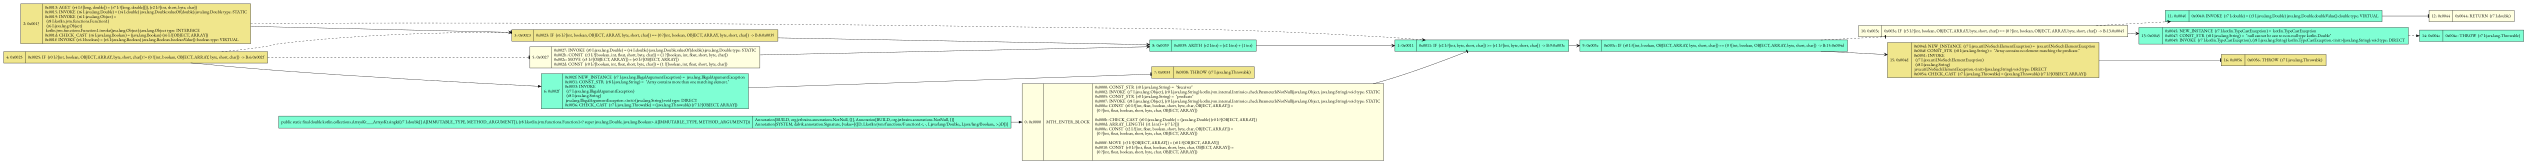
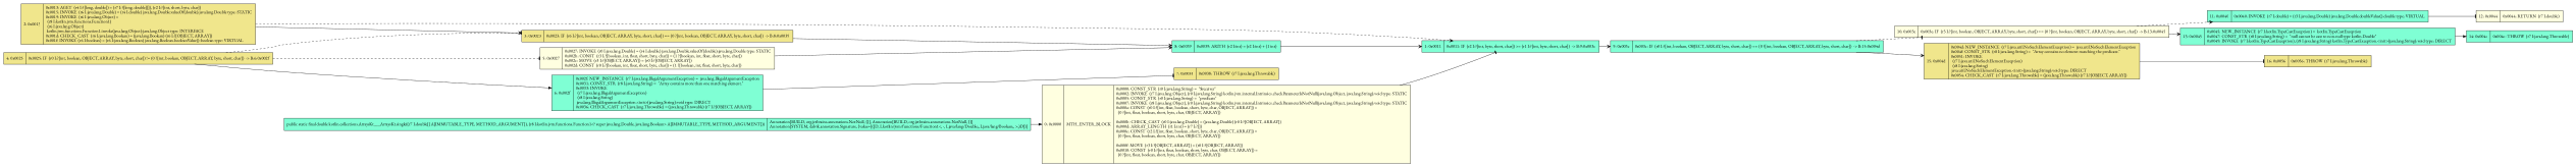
  digraph {
    fontname="EB Garamond"
    rankdir=LR
    node [fillcolor=aquamarine fontname="EB Garamond" shape=record style=filled]
    edge [arrowhead=vee fontname="EB Garamond"]
    n1 [fillcolor=lightyellow label="{0\:\ 0x0000|MTH_ENTER_BLOCK\l|0x0000: CONST_STR  (r0 I:java.lang.String) =  \"$receiver\" \l0x0002: INVOKE  (r7 I:java.lang.Object), (r0 I:java.lang.String) kotlin.jvm.internal.Intrinsics.checkParameterIsNotNull(java.lang.Object, java.lang.String):void type: STATIC \l0x0005: CONST_STR  (r0 I:java.lang.String) =  \"predicate\" \l0x0007: INVOKE  (r8 I:java.lang.Object), (r0 I:java.lang.String) kotlin.jvm.internal.Intrinsics.checkParameterIsNotNull(java.lang.Object, java.lang.String):void type: STATIC \l0x000a: CONST  (r0 I:?[int, float, boolean, short, byte, char, OBJECT, ARRAY]) = \l  (0 ?[int, float, boolean, short, byte, char, OBJECT, ARRAY])\l \l0x000b: CHECK_CAST  (r0 I:java.lang.Double) = (java.lang.Double) (r0 I:?[OBJECT, ARRAY]) \l0x000d: ARRAY_LENGTH  (r1 I:int) = (r7 I:?[]) \l0x000e: CONST  (r2 I:?[int, float, boolean, short, byte, char, OBJECT, ARRAY]) = \l  (0 ?[int, float, boolean, short, byte, char, OBJECT, ARRAY])\l \l0x000f: MOVE  (r3 I:?[OBJECT, ARRAY]) = (r0 I:?[OBJECT, ARRAY]) \l0x0010: CONST  (r0 I:?[int, float, boolean, short, byte, char, OBJECT, ARRAY]) = \l  (0 ?[int, float, boolean, short, byte, char, OBJECT, ARRAY])\l \l}"]
    n2 [label="{1\:\ 0x0011|0x0011: IF  (r2 I:?[int, byte, short, char]) \>= (r1 I:?[int, byte, short, char])  \-\> B:9:0x003c \l}"]
    n3 [label="{9\:\ 0x003c|0x003c: IF  (r0 I:?[int, boolean, OBJECT, ARRAY, byte, short, char]) == (0 ?[int, boolean, OBJECT, ARRAY, byte, short, char])  \-\> B:15:0x004d \l}"]
    n4 [fillcolor=khaki label="{2\:\ 0x0013|0x0013: AGET  (r4 I:?[long, double]) = (r7 I:?[long, double][]), (r2 I:?[int, short, byte, char]) \l0x0015: INVOKE  (r6 I:java.lang.Double) = (r4 I:double) java.lang.Double.valueOf(double):java.lang.Double type: STATIC \l0x0019: INVOKE  (r6 I:java.lang.Object) = \l  (r8 I:kotlin.jvm.functions.Function1)\l  (r6 I:java.lang.Object)\l kotlin.jvm.functions.Function1.invoke(java.lang.Object):java.lang.Object type: INTERFACE \l0x001d: CHECK_CAST  (r6 I:java.lang.Boolean) = (java.lang.Boolean) (r6 I:?[OBJECT, ARRAY]) \l0x001f: INVOKE  (r6 I:boolean) = (r6 I:java.lang.Boolean) java.lang.Boolean.booleanValue():boolean type: VIRTUAL \l}"]
    n5 [fillcolor=khaki label="{3\:\ 0x0023|0x0023: IF  (r6 I:?[int, boolean, OBJECT, ARRAY, byte, short, char]) == (0 ?[int, boolean, OBJECT, ARRAY, byte, short, char])  \-\> B:8:0x0039 \l}"]
    n6 [fillcolor=lightyellow label="{10\:\ 0x003e|0x003e: IF  (r3 I:?[int, boolean, OBJECT, ARRAY, byte, short, char]) == (0 ?[int, boolean, OBJECT, ARRAY, byte, short, char])  \-\> B:13:0x0045 \l}"]
    n7 [fillcolor=khaki label="{15\:\ 0x004d|0x004d: NEW_INSTANCE  (r7 I:java.util.NoSuchElementException) =  java.util.NoSuchElementException \l0x004f: CONST_STR  (r8 I:java.lang.String) =  \"Array contains no element matching the predicate.\" \l0x0051: INVOKE  \l  (r7 I:java.util.NoSuchElementException)\l  (r8 I:java.lang.String)\l java.util.NoSuchElementException.\<init\>(java.lang.String):void type: DIRECT \l0x0054: CHECK_CAST  (r7 I:java.lang.Throwable) = (java.lang.Throwable) (r7 I:?[OBJECT, ARRAY]) \l}"]
    n8 [label="{8\:\ 0x0039|0x0039: ARITH  (r2 I:int) = (r2 I:int) + (1 int) \l}"]
    n9 [fillcolor=khaki label="{4\:\ 0x0025|0x0025: IF  (r0 I:?[int, boolean, OBJECT, ARRAY, byte, short, char]) != (0 ?[int, boolean, OBJECT, ARRAY, byte, short, char])  \-\> B:6:0x002f \l}"]
    n10 [fillcolor=lightyellow label="{5\:\ 0x0027|0x0027: INVOKE  (r0 I:java.lang.Double) = (r4 I:double) java.lang.Double.valueOf(double):java.lang.Double type: STATIC \l0x002b: CONST  (r3 I:?[boolean, int, float, short, byte, char]) = (1 ?[boolean, int, float, short, byte, char]) \l0x002c: MOVE  (r3 I:?[OBJECT, ARRAY]) = (r0 I:?[OBJECT, ARRAY]) \l0x002d: CONST  (r0 I:?[boolean, int, float, short, byte, char]) = (1 ?[boolean, int, float, short, byte, char]) \l}"]
    n11 [label="{6\:\ 0x002f|0x002f: NEW_INSTANCE  (r7 I:java.lang.IllegalArgumentException) =  java.lang.IllegalArgumentException \l0x0031: CONST_STR  (r8 I:java.lang.String) =  \"Array contains more than one matching element.\" \l0x0033: INVOKE  \l  (r7 I:java.lang.IllegalArgumentException)\l  (r8 I:java.lang.String)\l java.lang.IllegalArgumentException.\<init\>(java.lang.String):void type: DIRECT \l0x0036: CHECK_CAST  (r7 I:java.lang.Throwable) = (java.lang.Throwable) (r7 I:?[OBJECT, ARRAY]) \l}"]
    n12 [fillcolor=khaki label="{7\:\ 0x0038|0x0038: THROW  (r7 I:java.lang.Throwable) \l}"]
    n13 [label="{11\:\ 0x0040|0x0040: INVOKE  (r7 I:double) = (r3 I:java.lang.Double) java.lang.Double.doubleValue():double type: VIRTUAL \l}"]
    n14 [label="{13\:\ 0x0045|0x0045: NEW_INSTANCE  (r7 I:kotlin.TypeCastException) =  kotlin.TypeCastException \l0x0047: CONST_STR  (r8 I:java.lang.String) =  \"null cannot be cast to non\-null type kotlin.Double\" \l0x0049: INVOKE  (r7 I:kotlin.TypeCastException), (r8 I:java.lang.String) kotlin.TypeCastException.\<init\>(java.lang.String):void type: DIRECT \l}"]
    n15 [fillcolor=khaki label="{16\:\ 0x0056|0x0056: THROW  (r7 I:java.lang.Throwable) \l}"]
    n16 [fillcolor=lightyellow label="{12\:\ 0x0044|0x0044: RETURN  (r7 I:double) \l}"]
    n17 [label="{14\:\ 0x004c|0x004c: THROW  (r7 I:java.lang.Throwable) \l}"]
    n18 [label="{public static final double kotlin.collections.ArraysKt___ArraysKt.single((r7 I:double[] A[IMMUTABLE_TYPE, METHOD_ARGUMENT]), (r8 I:kotlin.jvm.functions.Function1\<? super java.lang.Double, java.lang.Boolean\> A[IMMUTABLE_TYPE, METHOD_ARGUMENT]))  | Annotation[BUILD, org.jetbrains.annotations.NotNull, \{\}], Annotation[BUILD, org.jetbrains.annotations.NotNull, \{\}]\lAnnotation[SYSTEM, dalvik.annotation.Signature, \{value=[([D, Lkotlin\/jvm\/functions\/Function1\<, \-, Ljava\/lang\/Double;, Ljava\/lang\/Boolean;, \>;)D]\}]\l}"]
    n1 -> n2 [arrowhead=tee]
    n2 -> n3
    n3 -> n6 [arrowhead=tee style=dashed]
    n3 -> n7
    n4 -> n2 [style=dashed]
    n4 -> n5
    n5 -> n8
    n6 -> n13 [style=dashed]
    n6 -> n14
    n7 -> n15 [arrowhead=tee]
    n8 -> n2
    n9 -> n5 [arrowhead=tee style=dashed]
    n9 -> n10 [arrowhead=tee style=dashed]
    n9 -> n11 [arrowhead=normal]
    n10 -> n8
    n11 -> n12 [arrowhead=tee]
    n13 -> n16 [arrowhead=tee]
-   n14 -> n17 [arrowhead=normal style=dashed]
+   n14 -> n17 [arrowhead=normal]
    n18 -> n1 [arrowhead=normal]
  }
